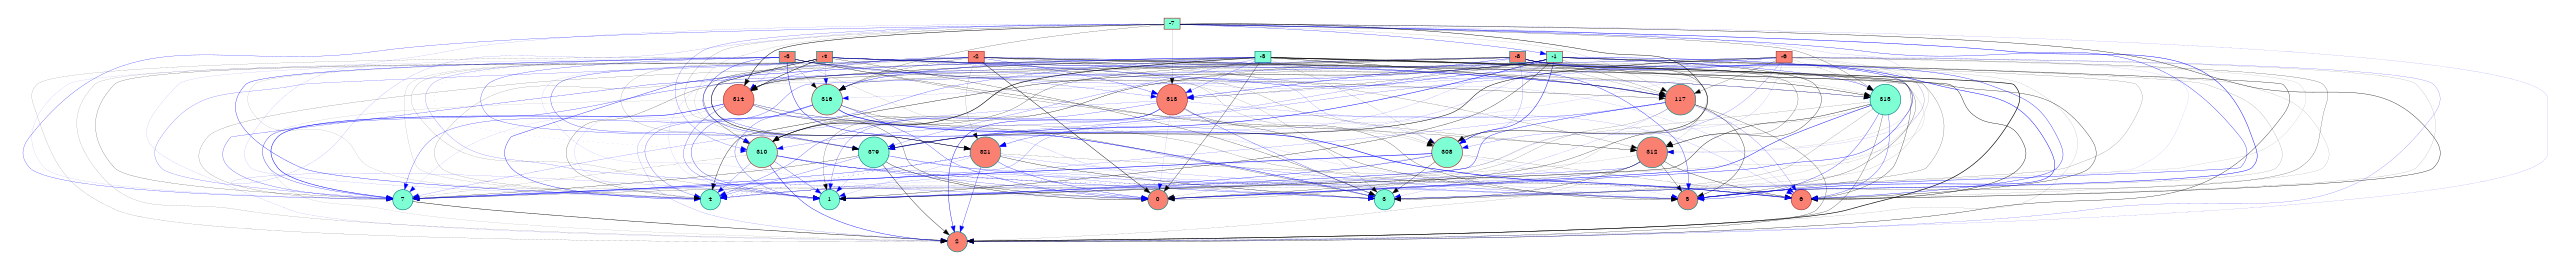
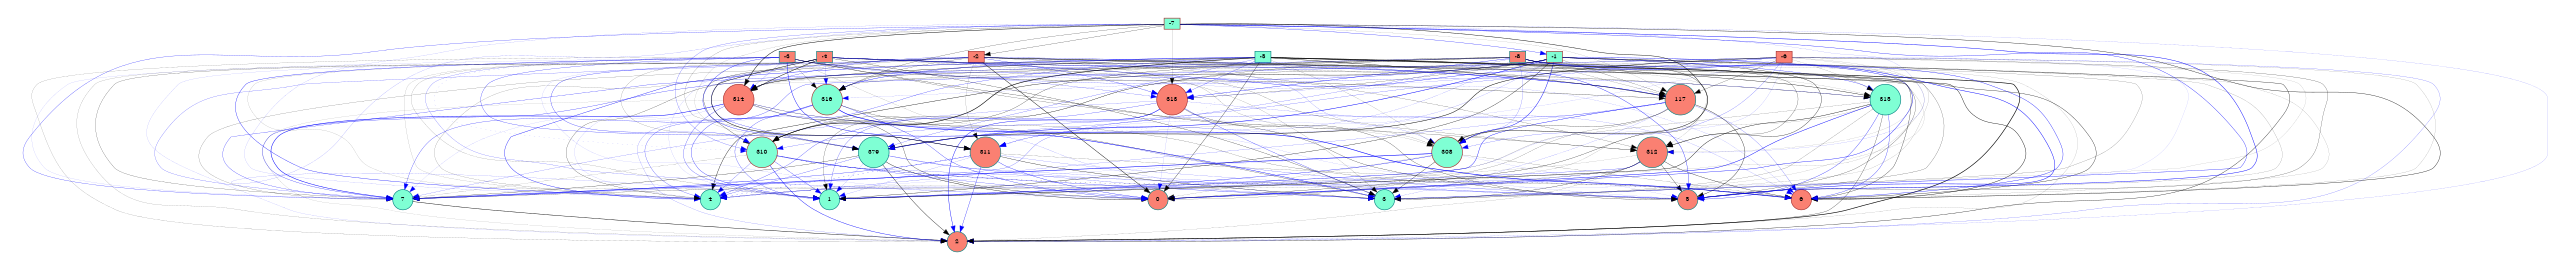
  digraph {
    node [color=teal fillcolor=salmon fontsize=9 shape=circle style=filled]
    edge [color=blue style=solid]
    -1 [color=brown fillcolor=aquamarine height=0.2 shape=box width=0.2]
    0 [height=0.2 width=0.2]
    1 [fillcolor=aquamarine height=0.2 width=0.2]
    2 [height=0.2 width=0.2]
    3 [fillcolor=aquamarine height=0.2 width=0.2]
    4 [fillcolor=aquamarine height=0.2 width=0.2]
    5 [height=0.2 width=0.2]
    6 [color=brown height=0.2 width=0.2]
    7 [fillcolor=aquamarine height=0.2 width=0.2]
    308 [color=brown fillcolor=aquamarine height=0.2 width=0.2]
    n11 [fillcolor=aquamarine height=0.2 label=379 width=0.2]
    310 [color=brown fillcolor=aquamarine height=0.2 width=0.2]
-   311 [height=0.2 width=0.2 label=321]
+   311 [height=0.2 width=0.2]
    312 [height=0.2 width=0.2]
    313 [color=brown height=0.2 width=0.2]
    314 [color=brown height=0.2 width=0.2]
    315 [fillcolor=aquamarine height=0.2 width=0.2]
    316 [color=brown fillcolor=aquamarine height=0.2 width=0.2]
    n19 [height=0.2 label=117 width=0.2]
    -2 [color=brown height=0.2 shape=box width=0.2]
    -3 [height=0.2 shape=box width=0.2]
    -4 [height=0.2 shape=box width=0.2]
    -5 [fillcolor=aquamarine height=0.2 shape=box width=0.2]
    -6 [color=brown height=0.2 shape=box width=0.2]
    -7 [color=brown fillcolor=aquamarine height=0.2 shape=box width=0.2]
    -8 [height=0.2 shape=box width=0.2]
    -1 -> 0 [penwidth=0.5784387367735471]
    -1 -> 1 [color=black penwidth=0.4995276141077918]
    -1 -> 2 [color=black penwidth=0.5152294225527007]
    -1 -> 3 [color=black penwidth=0.2174047314068363]
    -1 -> 4 [color=black penwidth=0.5767852027212461]
    -1 -> 5 [color=black penwidth=0.17293971127489013]
    -1 -> 6 [color=black penwidth=0.1330890528082627]
    -1 -> 7 [penwidth=0.42575541082066315]
    -1 -> 308 [penwidth=0.7020550783589118]
    -1 -> n11 [penwidth=0.775822694599301]
    -1 -> 310 [color=black penwidth=0.3071239638624752]
    -1 -> 311 [penwidth=0.17225978536893488]
    -1 -> 312 [color=black penwidth=0.5007743572233979]
    -1 -> 313 [color=black penwidth=0.2983884117490563]
    -1 -> 314 [color=black penwidth=0.26512908346831177]
    -1 -> 315 [penwidth=0.4541974943074192]
    -1 -> 316 [penwidth=0.19688899454200665]
    -1 -> n19 [color=black penwidth=0.26454675197950583]
    7 -> 2 [color=black penwidth=0.6866608178833383]
    308 -> 0 [color=black penwidth=0.130076240959626]
    308 -> 1 [penwidth=0.5255212006622145]
    308 -> 3 [color=black penwidth=0.448494668703888]
    308 -> 4 [penwidth=0.1056170784672944]
    308 -> 5 [penwidth=0.10586853923185008]
    308 -> 6 [color=black penwidth=0.18634216302856016]
    308 -> 7 [penwidth=0.8639263633243927]
    n11 -> 0 [color=black penwidth=0.567613627706122]
    n11 -> 1 [penwidth=0.1469157443907818]
    n11 -> 2 [color=black penwidth=0.5669788173815888]
    n11 -> 3 [penwidth=0.2621388111954599]
    n11 -> 4 [penwidth=0.346059844184217]
    n11 -> 5 [penwidth=0.18775848665552541]
    n11 -> 6 [penwidth=0.12919064799649008]
    n11 -> 7 [color=black penwidth=0.4090989591290066]
    310 -> 0 [penwidth=0.3484531429562203]
    310 -> 1 [penwidth=0.4041040733314202]
    310 -> 2 [penwidth=0.6428819290666966]
    310 -> 3 [penwidth=0.44354461449042537]
    310 -> 4 [penwidth=0.29884321479004206]
    310 -> 5 [penwidth=0.2528864719864293]
    310 -> 6 [color=black penwidth=0.28946049324930606 style=dotted]
    310 -> 7 [color=black penwidth=0.1440739127609314]
    311 -> 0 [penwidth=0.48671058741595963]
    311 -> 1 [penwidth=0.16874438276195733]
    311 -> 2 [penwidth=0.4695682552554805]
    311 -> 3 [color=black penwidth=0.4881480509827878]
    311 -> 4 [penwidth=0.38017637768896306 style=dotted]
    311 -> 5 [penwidth=0.20293594456463082]
    311 -> 6 [color=black penwidth=0.1888166699709521]
    311 -> 7 [penwidth=0.4437417799860699]
    312 -> 0 [color=black penwidth=0.239567150957367]
    312 -> 1 [penwidth=0.37015657937106083]
    312 -> 2 [color=black penwidth=0.13913878678787717]
    312 -> 3 [color=black penwidth=0.4087423234305607]
    312 -> 4 [penwidth=0.2102447357329691]
    312 -> 5 [color=black penwidth=0.41502978796129475]
    312 -> 6 [color=black penwidth=0.4801219070034606]
    312 -> 7 [color=black penwidth=0.12591793638993748]
    313 -> 0 [penwidth=0.12305969426505567]
    313 -> 1 [penwidth=0.33728822445020185]
    313 -> 2 [penwidth=0.6485567609281222]
    313 -> 3 [penwidth=0.4062598552625414]
    313 -> 4 [penwidth=0.3888402795051987]
    313 -> 5 [color=black penwidth=0.3708910542751678]
    313 -> 6 [penwidth=0.17789687569976598]
    313 -> 7 [penwidth=0.22924397779618297]
    314 -> 0 [color=black penwidth=0.4168282474519617]
    314 -> 1 [penwidth=0.3736715195041874]
    314 -> 2 [color=black penwidth=0.10750084749467609]
    314 -> 3 [penwidth=0.15853495469418655]
    314 -> 4 [penwidth=0.1127630825284656]
    314 -> 5 [penwidth=0.28053649019002846]
    314 -> 6 [color=black penwidth=0.2405634812287109]
    314 -> 7 [penwidth=0.8016313776447542]
    315 -> 0 [penwidth=0.71918110770559]
    315 -> 1 [color=black penwidth=0.6134644739842933]
    315 -> 2 [color=black penwidth=0.37976385660695877]
    315 -> 3 [color=black penwidth=0.217592649132672]
    315 -> 4 [color=black penwidth=0.1420708029705274]
    315 -> 5 [penwidth=0.4666370915171868]
    315 -> 6 [penwidth=0.43574484870299734]
    315 -> 7 [color=black penwidth=0.19366818288590343]
    316 -> 0 [penwidth=0.42863309685919904]
    316 -> 1 [penwidth=0.4692504056417275]
    316 -> 2 [penwidth=0.1991990647557766]
    316 -> 3 [color=black penwidth=0.33073265251746414]
    316 -> 4 [penwidth=0.3607537702388375]
    316 -> 5 [penwidth=0.11249884282316541]
    316 -> 6 [penwidth=0.9336633231678035]
    316 -> 7 [penwidth=0.10430418058347146]
    n19 -> 0 [color=black penwidth=0.21854506882606817]
    n19 -> 1 [penwidth=0.5962173719357142]
-   n19 -> 2 [color=black penwidth=0.38727232171758996]
+   n19 -> 308 [color=black penwidth=0.38727232171758996]
    n19 -> 3 [penwidth=0.1628759439289283]
    n19 -> 4 [penwidth=0.23344666112177845]
    n19 -> 5 [color=black penwidth=0.5222420091317426]
    n19 -> 6 [penwidth=0.2778883614796107]
    n19 -> 7 [penwidth=0.3040617062666181]
    -2 -> 0 [color=black penwidth=0.6759779032259458]
    -2 -> 1 [penwidth=0.10914840507348161]
    -2 -> 2 [penwidth=0.11787507719858145]
    -2 -> 3 [color=black penwidth=0.16965049438988233]
    -2 -> 4 [color=black penwidth=0.18806291854229576]
    -2 -> 5 [color=black penwidth=0.3442480570831543]
    -2 -> 6 [color=black penwidth=0.6247042033199796]
    -2 -> 7 [penwidth=0.2811025274283634]
    -2 -> 308 [penwidth=0.19456152927779105]
    -2 -> n11 [penwidth=0.39173015938292044]
    -2 -> 310 [color=black penwidth=0.39827819404905473]
    -2 -> 311 [color=black penwidth=0.16645756232534548]
    -2 -> 312 [color=black penwidth=0.25949605440398205]
    -2 -> 313 [penwidth=0.4098629626412874]
    -2 -> 314 [penwidth=0.3583931994653544]
    -2 -> 315 [color=black penwidth=0.22870792454617642]
    -2 -> 316 [color=black penwidth=0.2809267303519779]
    -2 -> n19 [penwidth=0.3513291778993324]
    -3 -> 0 [penwidth=0.2538722386473706]
    -3 -> 1 [color=black penwidth=0.12387214629646887]
    -3 -> 2 [color=black penwidth=0.1598177250569786]
    -3 -> 3 [penwidth=0.660331108488776]
    -3 -> 4 [penwidth=0.5314195573431142]
    -3 -> 5 [color=black penwidth=0.37278450883428427]
    -3 -> 6 [penwidth=0.1355114616389285]
    -3 -> 7 [penwidth=0.10264302951964321]
    -3 -> 308 [color=black penwidth=0.14336869754220022]
    -3 -> n11 [penwidth=0.39825385246398304]
    -3 -> 310 [penwidth=0.1334679084025951 style=dotted]
    -3 -> 311 [penwidth=0.5079504285615819]
    -3 -> 312 [color=black penwidth=0.29099977145950295]
    -3 -> 313 [penwidth=0.2861732164891019]
    -3 -> 314 [penwidth=0.1783269426477466]
    -3 -> 315 [penwidth=0.2614955582286314]
    -3 -> 316 [color=black penwidth=0.19165558688419415]
    -3 -> n19 [color=black penwidth=0.38783819171567324]
    -4 -> 0 [penwidth=0.10780156370491163]
    -4 -> 1 [color=black penwidth=0.1631816172320637]
    -4 -> 2 [color=black penwidth=0.15909440384357215]
    -4 -> 3 [color=black penwidth=0.38106942991999115]
    -4 -> 4 [color=black penwidth=0.12639583231421123]
    -4 -> 5 [penwidth=0.5224166597479661]
    -4 -> 6 [color=black penwidth=0.4402926900767904]
    -4 -> 7 [color=black penwidth=0.2844715111005223]
    -4 -> 308 [color=black penwidth=0.1739148852497826]
    -4 -> n11 [color=black penwidth=0.19074766462424025]
    -4 -> 310 [penwidth=0.42598864591517693]
    -4 -> 311 [color=black penwidth=0.7488542196859137]
    -4 -> 312 [color=black penwidth=0.24079796488361277]
    -4 -> 313 [penwidth=0.14823520893020287 style=dotted]
    -4 -> 314 [color=black penwidth=0.7350382659957139]
    -4 -> 315 [color=black penwidth=0.17749133745771872]
    -4 -> 316 [penwidth=0.1914785866243396]
    -4 -> n19 [penwidth=0.5789845312919584]
    -5 -> 0 [color=black penwidth=0.44538467556590355]
    -5 -> 1 [penwidth=0.3781923701857117]
    -5 -> 2 [color=black penwidth=1.0083954413199465]
    -5 -> 3 [color=black penwidth=0.11212766723579792]
    -5 -> 4 [penwidth=0.5656583400165631]
    -5 -> 5 [color=black penwidth=0.28829634680146143]
    -5 -> 6 [color=black penwidth=0.5060809137742626]
    -5 -> 7 [color=black penwidth=0.22249984825571403]
    -5 -> 308 [color=black penwidth=0.160958378750842]
    -5 -> n11 [penwidth=0.3112272464813727]
    -5 -> 310 [color=black penwidth=0.966721611409264]
    -5 -> 311 [penwidth=0.12459587545386955 style=dotted]
    -5 -> 312 [color=black penwidth=0.1251580452401074]
    -5 -> 313 [penwidth=0.32793148021436186]
    -5 -> 314 [color=black penwidth=0.5403672230761355]
    -5 -> 315 [color=black penwidth=0.5593856644201487]
    -5 -> 316 [penwidth=0.4487855366628126]
    -5 -> n19 [color=black penwidth=0.6063740852475373]
    -6 -> 0 [penwidth=0.10028818665058024]
    -6 -> 1 [color=black penwidth=0.12134138594338346]
    -6 -> 2 [penwidth=0.24862764798805917]
    -6 -> 3 [color=black penwidth=0.10668348789345011]
    -6 -> 4 [penwidth=0.13154071850594756]
    -6 -> 5 [color=black penwidth=0.31790636883663487]
    -6 -> 6 [color=black penwidth=0.14473295360535365]
    -6 -> 7 [penwidth=0.3973607216979894]
    -6 -> 308 [penwidth=0.2769707494717828]
    -6 -> n11 [color=black penwidth=0.7647589439696871]
    -6 -> 310 [penwidth=0.2996865448765972]
    -6 -> 311 [penwidth=0.1154360687082337]
    -6 -> 312 [color=black penwidth=0.1067297121341826]
    -6 -> 313 [penwidth=0.1824659919967485]
    -6 -> 314 [color=black penwidth=0.1143515659609986]
    -6 -> 315 [color=black penwidth=0.1357104616550026]
    -6 -> 316 [penwidth=0.12137928914913299]
    -6 -> n19 [color=black penwidth=0.32088315273892065]
    -7 -> -1 [penwidth=0.4344730967502548]
    -7 -> 1 [penwidth=0.1611869243525055]
    -7 -> 2 [penwidth=0.1418795322592839]
    -7 -> 3 [penwidth=0.5133114811656101]
    -7 -> 4 [penwidth=0.12396464220926366]
    -7 -> 5 [penwidth=0.7137846355256198]
    -7 -> 6 [color=black penwidth=0.5570676368371299]
    -7 -> 7 [penwidth=0.3852395511830172]
    -7 -> 308 [color=black penwidth=0.6795887406201542]
    -7 -> n11 [color=black penwidth=0.19440508879315452]
    -7 -> 310 [penwidth=0.30448871435592395]
    -7 -> 311 [color=black penwidth=0.12045147037328592]
    -7 -> 312 [penwidth=0.14172082001471245]
    -7 -> 313 [color=black penwidth=0.15793484808335279]
    -7 -> 314 [color=black penwidth=0.7521274617936461]
-   -7 -> 315 [color=black penwidth=0.3326976629082695]
+   -7 -> -2 [color=black penwidth=0.3326976629082695]
    -7 -> 316 [color=black penwidth=0.31267474320929467]
    -7 -> n19 [color=black penwidth=0.1200149002531695]
    -8 -> 0 [color=black penwidth=0.40894499857949174]
    -8 -> 1 [color=black penwidth=0.3072359607465803]
    -8 -> 2 [color=black penwidth=0.12964902864312353]
    -8 -> 3 [color=black penwidth=0.1360256128946727]
    -8 -> 4 [color=black penwidth=0.3333314050404148]
    -8 -> 5 [penwidth=0.7225997153292308]
    -8 -> 6 [penwidth=0.5369516008750365]
    -8 -> 7 [penwidth=0.38101088524302185]
    -8 -> 308 [penwidth=0.24701614957341653]
    -8 -> n11 [penwidth=0.2725841160579351]
    -8 -> 310 [color=black penwidth=0.36555722481688124]
    -8 -> 311 [penwidth=0.17545008618166466]
    -8 -> 312 [color=black penwidth=0.3335154054183327]
    -8 -> 313 [penwidth=0.5273259926034964]
    -8 -> 314 [color=black penwidth=0.10559777055543766]
    -8 -> 315 [color=black penwidth=0.11281585893513127]
    -8 -> 316 [color=black penwidth=0.24834669918750024]
    -8 -> n19 [color=black penwidth=0.19586603341984676]
  }
